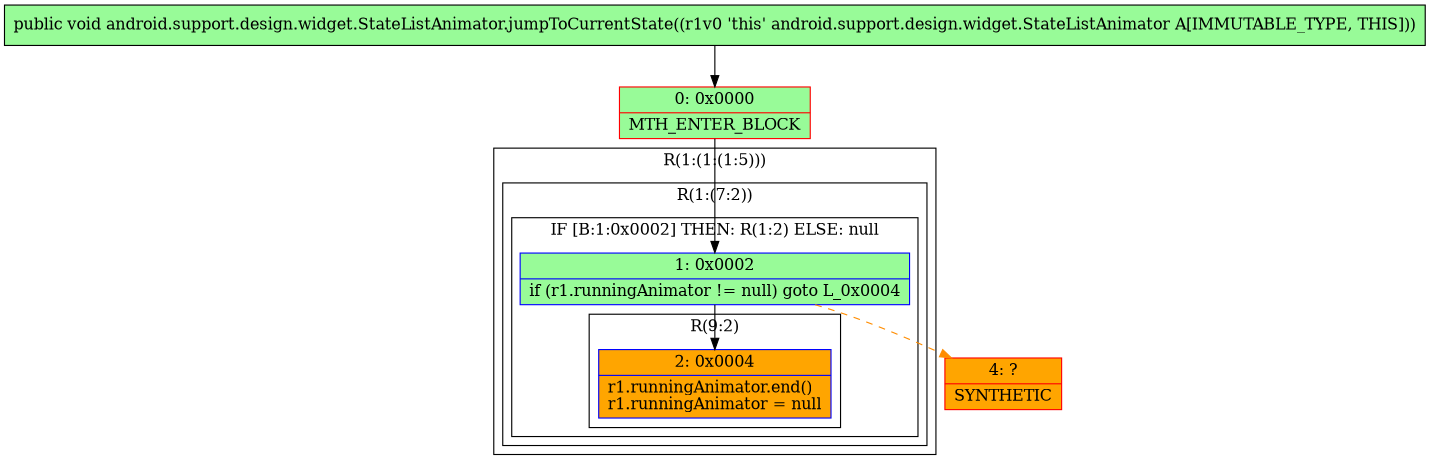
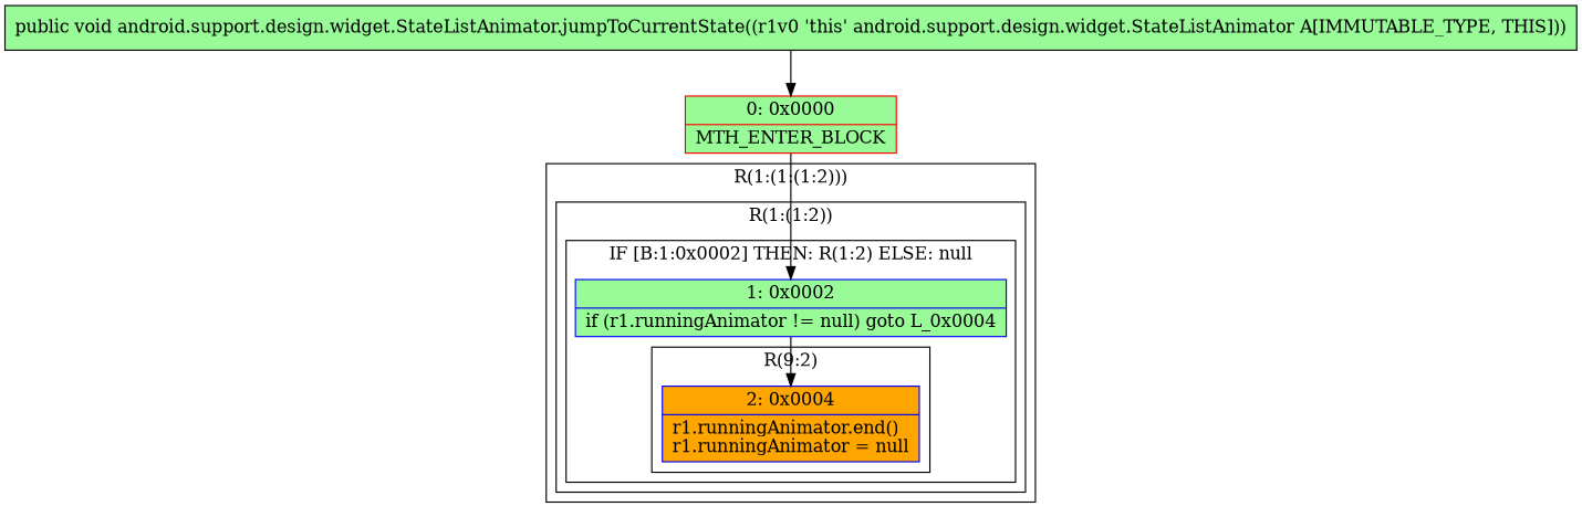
  digraph {
    node [color=blue fillcolor=palegreen shape=record style=filled]
    edge [color=black]
    n1 [fillcolor=orange label="{2\:\ 0x0004|r1.runningAnimator.end()\lr1.runningAnimator = null\l}"]
    n2 [label="{1\:\ 0x0002|if (r1.runningAnimator != null) goto L_0x0004\l}"]
-   n3 [color=red fillcolor=orange label="{4\:\ ?|SYNTHETIC\l}"]
    n4 [color=red label="{0\:\ 0x0000|MTH_ENTER_BLOCK\l}"]
    n5 [label="{public void android.support.design.widget.StateListAnimator.jumpToCurrentState((r1v0 'this' android.support.design.widget.StateListAnimator A[IMMUTABLE_TYPE, THIS])) }" color=""]
    subgraph cluster_1 {
-     label="R(1:(1:(1:5)))"
+     label="R(1:(1:(1:2)))"
      subgraph cluster_2 {
-       label="R(1:(7:2))"
+       label="R(1:(1:2))"
        subgraph cluster_3 {
          label="IF [B:1:0x0002] THEN: R(1:2) ELSE: null"
          n2
          subgraph cluster_4 {
            label="R(9:2)"
            n1
          }
        }
      }
    }
    n2 -> n1
-   n2 -> n3 [color=darkorange style=dashed]
    n4 -> n2
    n5 -> n4
  }
